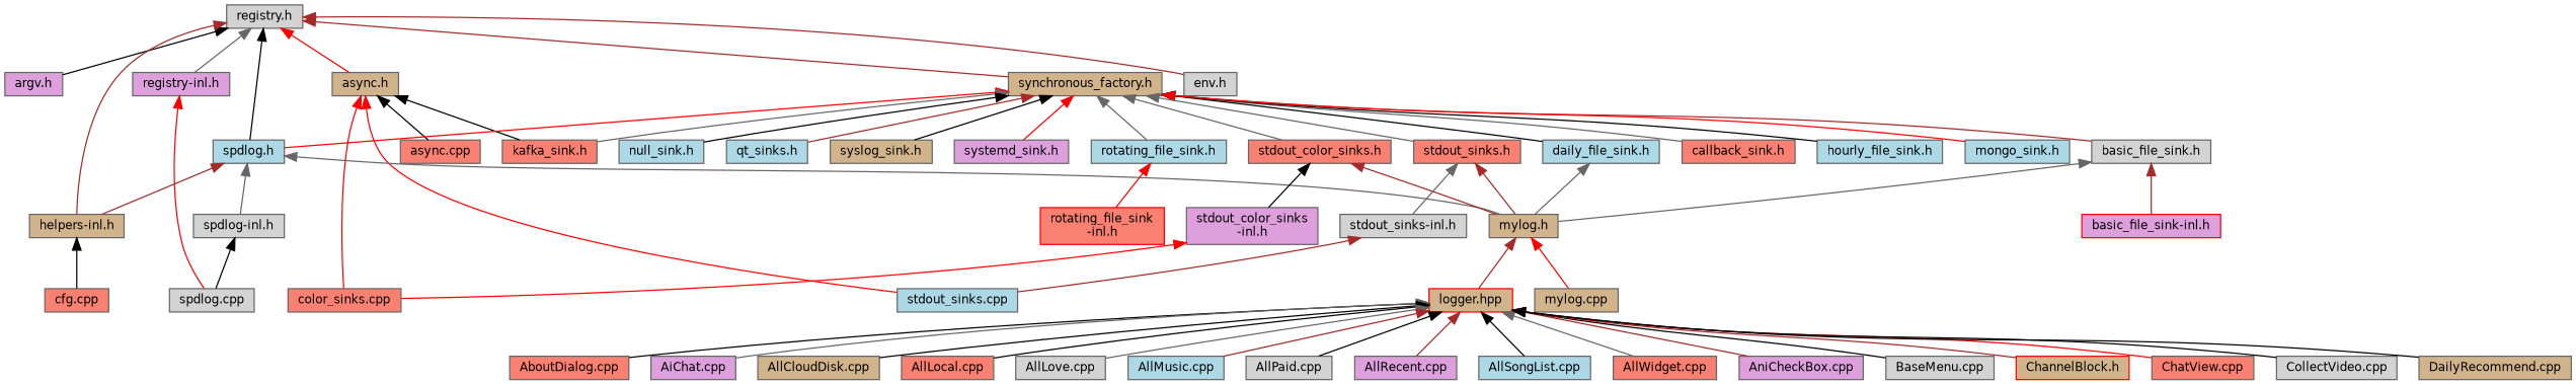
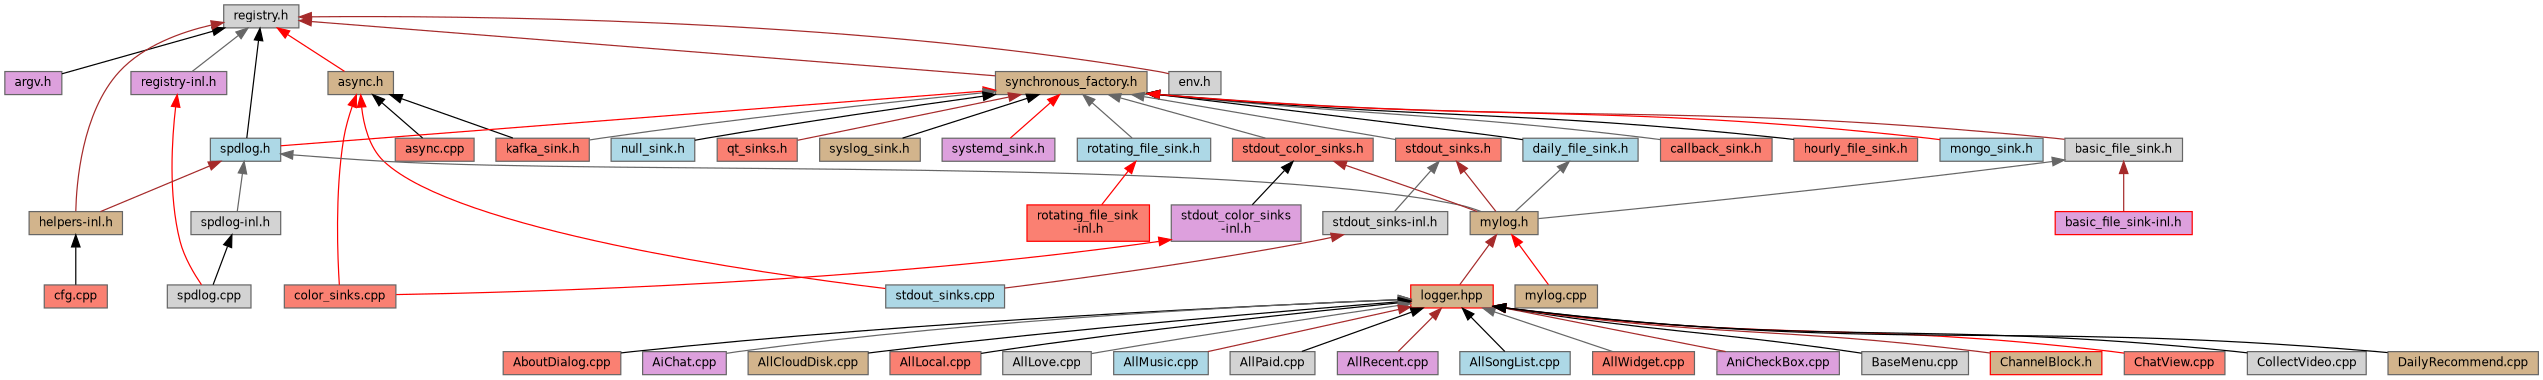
  digraph {
    node [color=grey40 fillcolor=salmon fontname=Helvetica fontsize=10 shape=box style=filled]
    edge [color=black dir=back fontname=Helvetica fontsize=10 labelfontname=Helvetica labelfontsize=10 style=solid]
    n1 [color=gray40 fillcolor=lightgrey fontcolor=black height=0.2 label="registry.h" width=0.4]
    n2 [fillcolor=plum height=0.2 label="argv.h" width=0.4]
    n3 [fillcolor=tan height=0.2 label="async.h" width=0.4]
    n4 [fillcolor=lightgrey height=0.2 label="env.h" width=0.4]
    n5 [fillcolor=tan height=0.2 label="helpers-inl.h" width=0.4]
    n6 [fillcolor=plum height=0.2 label="registry-inl.h" width=0.4]
    n7 [fillcolor=lightblue height=0.2 label="spdlog.h" width=0.4]
    n8 [fillcolor=tan height=0.2 label="synchronous_factory.h" width=0.4]
    n9 [height=0.2 label="async.cpp" width=0.4]
    n10 [height=0.2 label="color_sinks.cpp" width=0.4]
    n11 [height=0.2 label="kafka_sink.h" width=0.4]
    n12 [fillcolor=lightblue height=0.2 label="stdout_sinks.cpp" width=0.4]
    n13 [height=0.2 label="cfg.cpp" width=0.4]
    n14 [fillcolor=lightgrey height=0.2 label="spdlog.cpp" width=0.4]
    n15 [fillcolor=tan height=0.2 label="mylog.h" width=0.4]
    n16 [fillcolor=lightgrey height=0.2 label="spdlog-inl.h" width=0.4]
    n17 [fillcolor=lightgrey height=0.2 label="basic_file_sink.h" width=0.4]
    n18 [height=0.2 label="callback_sink.h" width=0.4]
    n19 [fillcolor=lightblue height=0.2 label="daily_file_sink.h" width=0.4]
-   n20 [fillcolor=lightblue height=0.2 label="hourly_file_sink.h" width=0.4]
+   n20 [height=0.2 label="hourly_file_sink.h" width=0.4]
    n21 [fillcolor=lightblue height=0.2 label="mongo_sink.h" width=0.4]
    n22 [fillcolor=lightblue height=0.2 label="null_sink.h" width=0.4]
-   n23 [fillcolor=lightblue height=0.2 label="qt_sinks.h" width=0.4]
+   n23 [height=0.2 label="qt_sinks.h" width=0.4]
    n24 [fillcolor=lightblue height=0.2 label="rotating_file_sink.h" width=0.4]
    n25 [height=0.2 label="stdout_color_sinks.h" width=0.4]
    n26 [height=0.2 label="stdout_sinks.h" width=0.4]
    n27 [fillcolor=tan height=0.2 label="syslog_sink.h" width=0.4]
    n28 [fillcolor=plum height=0.2 label="systemd_sink.h" width=0.4]
    n29 [color=red fillcolor=tan height=0.2 label="logger.hpp" width=0.4]
    n30 [fillcolor=tan height=0.2 label="mylog.cpp" width=0.4]
    n31 [height=0.2 label="AboutDialog.cpp" width=0.4]
    n32 [fillcolor=plum height=0.2 label="AiChat.cpp" width=0.4]
    n33 [fillcolor=tan height=0.2 label="AllCloudDisk.cpp" width=0.4]
    n34 [height=0.2 label="AllLocal.cpp" width=0.4]
    n35 [fillcolor=lightgrey height=0.2 label="AllLove.cpp" width=0.4]
    n36 [fillcolor=lightblue height=0.2 label="AllMusic.cpp" width=0.4]
    n37 [fillcolor=lightgrey height=0.2 label="AllPaid.cpp" width=0.4]
    n38 [fillcolor=plum height=0.2 label="AllRecent.cpp" width=0.4]
    n39 [fillcolor=lightblue height=0.2 label="AllSongList.cpp" width=0.4]
    n40 [height=0.2 label="AllWidget.cpp" width=0.4]
    n41 [fillcolor=plum height=0.2 label="AniCheckBox.cpp" width=0.4]
    n42 [fillcolor=lightgrey height=0.2 label="BaseMenu.cpp" width=0.4]
    n43 [color=red fillcolor=tan height=0.2 label="ChannelBlock.h" width=0.4]
    n44 [height=0.2 label="ChatView.cpp" width=0.4]
    n45 [fillcolor=lightgrey height=0.2 label="CollectVideo.cpp" width=0.4]
    n46 [fillcolor=tan height=0.2 label="DailyRecommend.cpp" width=0.4]
    n47 [color=red fillcolor=plum height=0.2 label="basic_file_sink-inl.h" width=0.4]
    n48 [color=red height=0.2 label="rotating_file_sink\l-inl.h" width=0.4]
    n49 [fillcolor=plum height=0.2 label="stdout_color_sinks\l-inl.h" width=0.4]
    n50 [fillcolor=lightgrey height=0.2 label="stdout_sinks-inl.h" width=0.4]
    n1 -> n2
    n1 -> n3 [color=red]
    n1 -> n4 [color=brown]
    n1 -> n5 [color=brown]
    n1 -> n6 [color=gray40]
    n1 -> n7
    n1 -> n8 [color=brown]
    n3 -> n9
    n3 -> n10 [color=red]
    n3 -> n11
    n3 -> n12 [color=red]
    n5 -> n13
    n6 -> n14 [color=red]
    n7 -> n5 [color=brown]
    n7 -> n15 [color=gray40]
    n7 -> n16 [color=gray40]
    n8 -> n7 [color=red]
    n8 -> n11 [color=gray40]
    n8 -> n17 [color=brown]
    n8 -> n18 [color=gray40]
    n8 -> n19
    n8 -> n20
    n8 -> n21 [color=red]
    n8 -> n22
    n8 -> n23 [color=brown]
    n8 -> n24 [color=gray40]
    n8 -> n25 [color=gray40]
    n8 -> n26 [color=gray40]
    n8 -> n27
    n8 -> n28 [color=red]
    n15 -> n29 [color=brown]
    n15 -> n30 [color=red]
    n16 -> n14
    n17 -> n15 [color=gray40]
    n17 -> n47 [color=brown]
    n19 -> n15 [color=gray40]
    n24 -> n48 [color=red]
    n25 -> n15 [color=brown]
    n25 -> n49
    n26 -> n15 [color=brown]
    n26 -> n50 [color=gray40]
    n29 -> n31
    n29 -> n32 [color=gray40]
    n29 -> n33
    n29 -> n34
    n29 -> n35 [color=gray40]
    n29 -> n36 [color=brown]
    n29 -> n37
    n29 -> n38 [color=brown]
    n29 -> n39
    n29 -> n40 [color=gray40]
    n29 -> n41 [color=brown]
    n29 -> n42
    n29 -> n43 [color=brown]
    n29 -> n44 [color=red]
    n29 -> n45
    n29 -> n46
    n49 -> n10 [color=red]
    n50 -> n12 [color=brown]
  }
